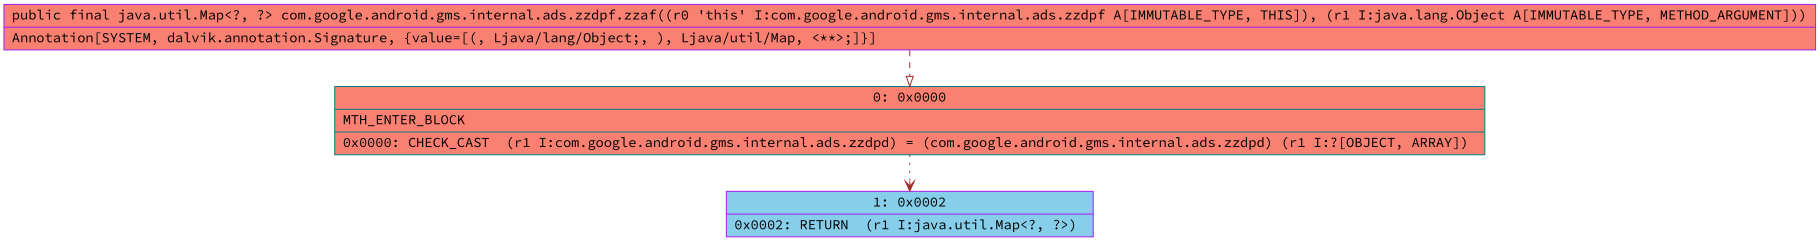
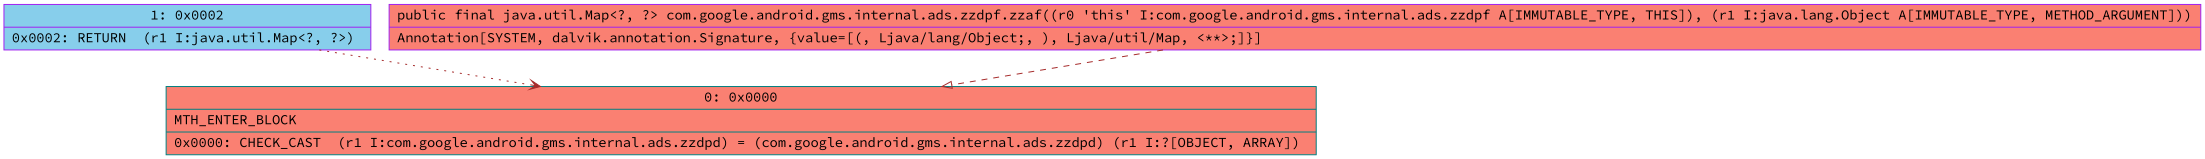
  digraph {
    fontname="Source Code Pro"
    node [shape=record style=filled fillcolor=salmon color=purple fontname="Source Code Pro"]
    edge [color=brown fontname="Source Code Pro"]
    n1 [label="{0\:\ 0x0000|MTH_ENTER_BLOCK\l|0x0000: CHECK_CAST  (r1 I:com.google.android.gms.internal.ads.zzdpd) = (com.google.android.gms.internal.ads.zzdpd) (r1 I:?[OBJECT, ARRAY]) \l}" color=teal]
    n2 [label="{1\:\ 0x0002|0x0002: RETURN  (r1 I:java.util.Map\<?, ?\>) \l}" fillcolor=skyblue]
    n3 [label="{public final java.util.Map\<?, ?\> com.google.android.gms.internal.ads.zzdpf.zzaf((r0 'this' I:com.google.android.gms.internal.ads.zzdpf A[IMMUTABLE_TYPE, THIS]), (r1 I:java.lang.Object A[IMMUTABLE_TYPE, METHOD_ARGUMENT]))  | Annotation[SYSTEM, dalvik.annotation.Signature, \{value=[(, Ljava\/lang\/Object;, ), Ljava\/util\/Map, \<**\>;]\}]\l}"]
-   n1 -> n2 [style=dotted arrowhead=vee]
+   n2 -> n1 [style=dotted arrowhead=vee]
    n3 -> n1 [style=dashed arrowhead=onormal]
  }
